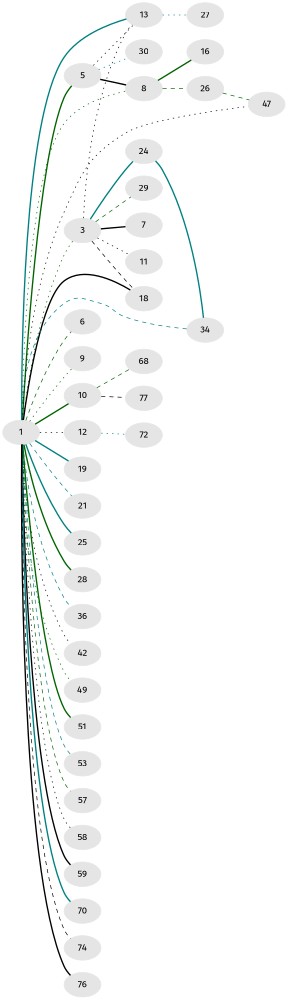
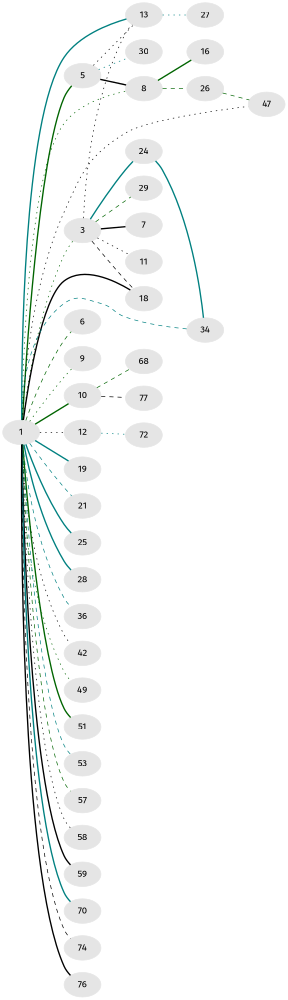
  graph {
    fontname="Fira Sans"
    rankdir=LR
    node [color=gray90 fontname="Fira Sans" style=filled]
    edge [color=black fontname="Fira Sans" style=bold]
    1 [super="+2+15+4"]
    3 [super="+31+23+43+78+33"]
    5 [super="+60+64+75+46+48+39+14"]
    6 [super="+22+67+40"]
    8
    9
    10
    12
    13 [super="+41"]
    18 [super="+79+38"]
    19
    21
    25 [super="+37"]
    28
    34 [super="+56"]
    36
    42
    47 [super="+65"]
    49 [super="+54"]
    51
    53
    57
    58
    59
    70
    74
    76
    7
    11
    24 [super="+55+50"]
    29
    30
    16
    26
    68
    77
    72
    27
    1 -- 3 [color=darkgreen style=dotted weight=3]
    1 -- 5 [color=darkgreen weight=4]
    1 -- 6 [color=darkgreen style=dashed]
    1 -- 8 [color=darkgreen style=dotted]
    1 -- 9 [color=darkgreen style=dotted]
    1 -- 10 [color=darkgreen]
    1 -- 12 [style=dotted]
    1 -- 13 [color=teal]
    1 -- 18
    1 -- 19 [color=teal]
    1 -- 21 [color=teal style=dashed]
    1 -- 25 [color=teal weight=2]
-   1 -- 28 [color=darkgreen]
+   1 -- 28 [color=teal]
    1 -- 34 [color=teal style=dashed weight=2]
    1 -- 36 [color=teal style=dashed]
    1 -- 42 [style=dotted]
    1 -- 47 [style=dotted]
    1 -- 49 [color=darkgreen style=dotted]
    1 -- 51 [color=darkgreen]
    1 -- 53 [color=teal style=dashed]
    1 -- 57 [color=darkgreen style=dashed]
    1 -- 58 [style=dotted]
    1 -- 59
    1 -- 70 [color=teal]
    1 -- 74 [style=dashed]
    1 -- 76
    3 -- 13 [style=dotted]
    3 -- 18 [style=dashed]
    3 -- 7
    3 -- 11 [style=dotted]
    3 -- 24 [color=teal weight=2]
    3 -- 29 [color=darkgreen style=dashed]
    5 -- 8
    5 -- 13 [style=dotted]
    5 -- 30 [color=teal style=dotted]
    8 -- 16 [color=darkgreen]
    8 -- 26 [color=darkgreen style=dashed]
    10 -- 68 [color=darkgreen style=dashed]
    10 -- 77 [style=dashed]
    12 -- 72 [color=teal style=dotted]
    13 -- 27 [color=teal style=dotted]
    24 -- 34 [color=teal]
    26 -- 47 [color=darkgreen style=dashed]
  }
